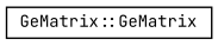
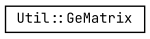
  digraph {
    rankdir=LR
    fontname="JetBrains Mono"
-   n1 [color=black fillcolor=white fontname="JetBrains Mono" fontsize=10 height=0.2 label="GeMatrix::GeMatrix" shape=record style=filled width=0.4]
+   n1 [color=black fillcolor=white fontname="JetBrains Mono" fontsize=10 height=0.2 label="Util::GeMatrix" shape=record style=filled width=0.4]
  }
